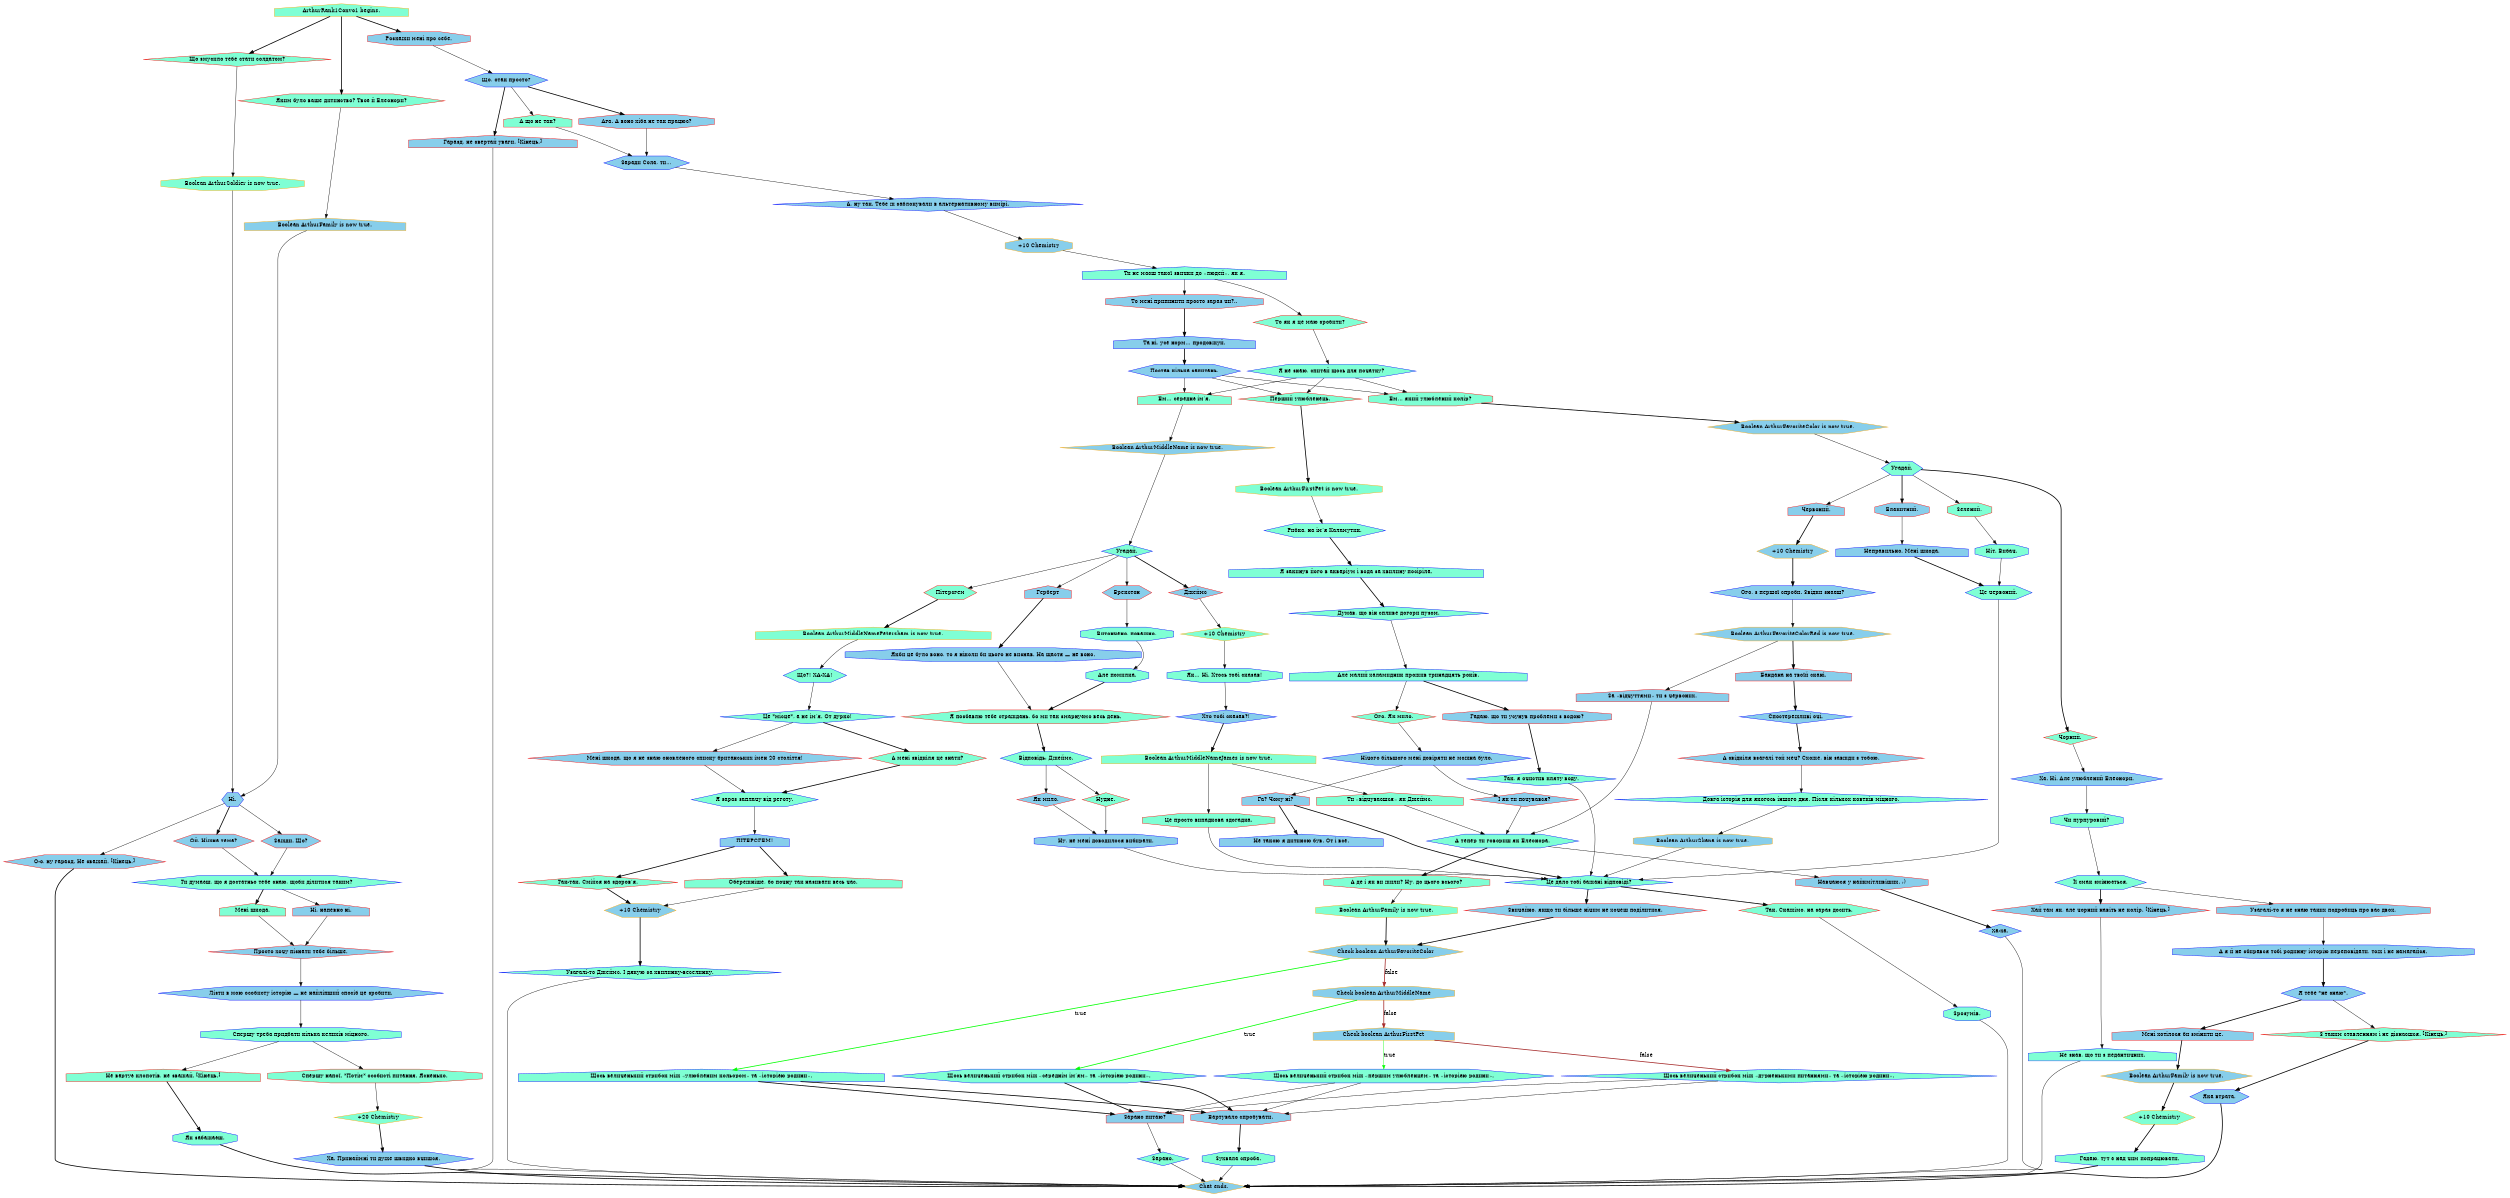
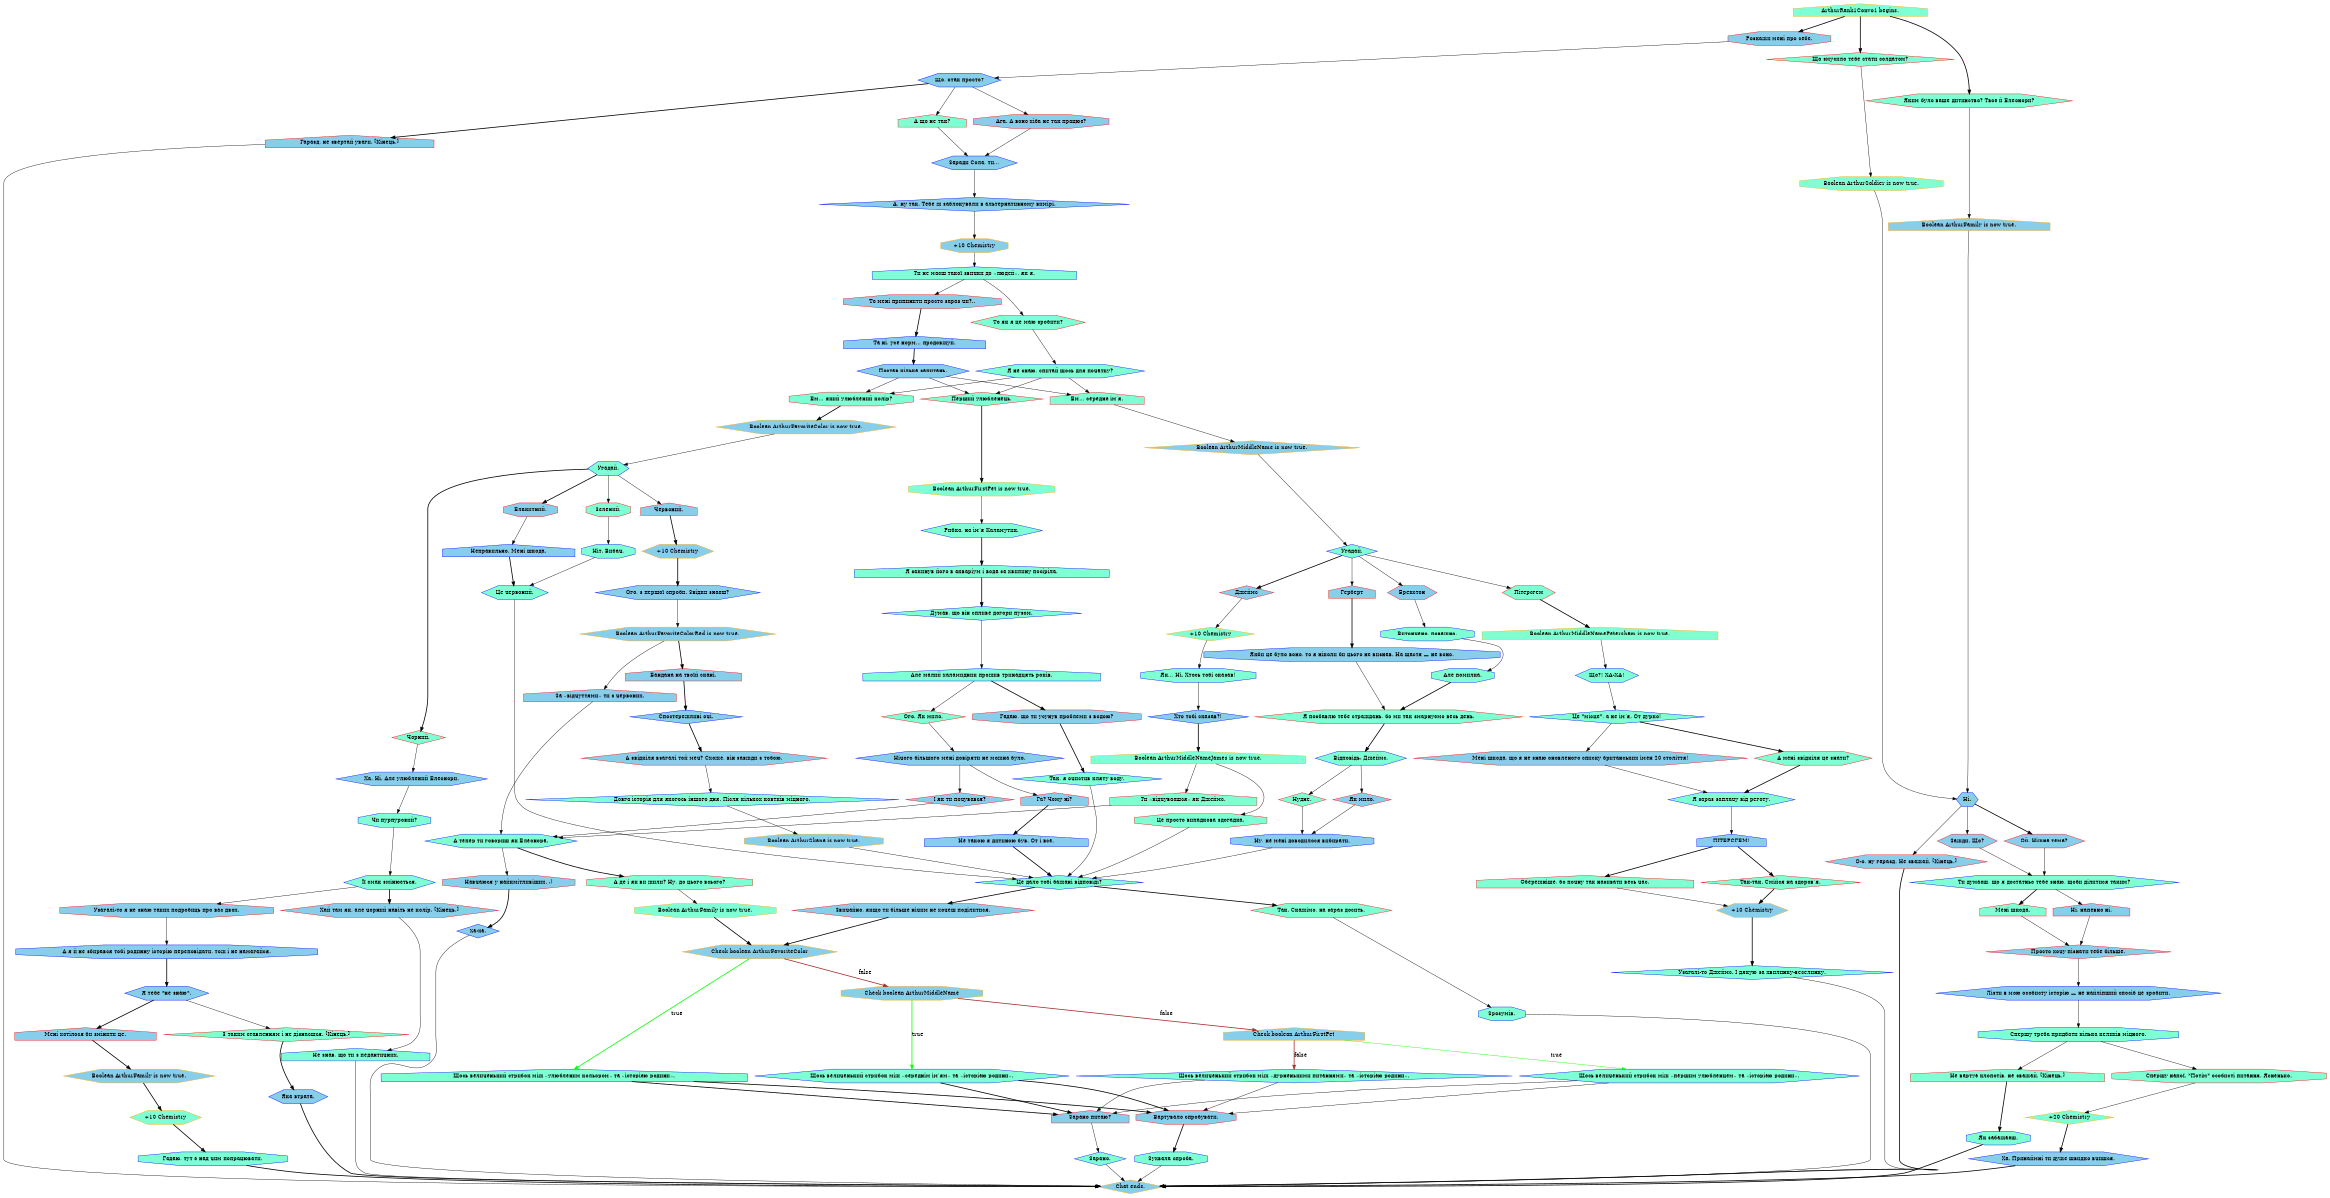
  digraph {
    node [color=blue fillcolor=aquamarine shape=hexagon style=filled]
    edge [style=solid]
    "ArthurRank1Convo1 begins." [color=orange shape=house]
    n2 [color=red label="Що змусило тебе стати солдатом?" shape=diamond]
    n3 [color=red label="Яким було ваше дитинство? Твоє й Елеонори?"]
    n4 [color=red fillcolor=skyblue label="Розкажи мені про себе." shape=octagon]
    n5 [color=orange label="Boolean ArthurSoldier is now true." shape=octagon]
    n6 [color=orange fillcolor=skyblue label="Boolean ArthurFamily is now true." shape=house]
    n7 [fillcolor=skyblue label="Що, отак просто?"]
    n8 [fillcolor=skyblue label="Ні."]
    n9 [color=red fillcolor=skyblue label="Ага. А воно хіба не так працює?" shape=octagon]
    n10 [color=red label="А що не так?" shape=house]
    n11 [color=red fillcolor=skyblue label="Гаразд, не звертай уваги. [Кінець.]" shape=house]
    n12 [color=red fillcolor=skyblue label="Зажди. Що?"]
    n13 [color=red fillcolor=skyblue label="Ой. Ніжна тема?"]
    n14 [color=red fillcolor=skyblue label="О-о, ну гаразд. Не зважай. [Кінець.]"]
    n15 [fillcolor=skyblue label="Заради Сола, ти…"]
    "Chat ends." [color=orange fillcolor=skyblue shape=diamond]
    n17 [label="Ти думаєш, що я достатньо тебе знаю, щоби ділитися таким?"]
    n18 [fillcolor=skyblue label="А, ну так. Тебе ж заблокували в альтернативному вимірі." shape=diamond]
    n19 [color=red label="Мені шкода." shape=house]
    n20 [color=red fillcolor=skyblue label="Ні, напевно ні." shape=house]
    n21 [color=orange fillcolor=skyblue label="+10 Chemistry" shape=octagon]
    n22 [color=red fillcolor=skyblue label="Просто хочу пізнати тебе більше." shape=diamond]
    n23 [label="Ти не маєш такої звички до «людей», як я." shape=house]
    n24 [fillcolor=skyblue label="Лізти в мою особисту історію — не найліпший спосіб це зробити."]
    n25 [color=red label="То як я це маю зробити?"]
    n26 [color=red fillcolor=skyblue label="То мені припинити просто зараз чи?.." shape=octagon]
    n27 [label="Спершу треба придбати кілька келихів міцного." shape=octagon]
    n28 [label="Я не знаю, спитай щось для початку?"]
    n29 [fillcolor=skyblue label="Та ні, усе норм… продовжуй." shape=house]
    n30 [color=red label="Спершу напої. *Потім* особисті питання. Ясненько." shape=octagon]
    n31 [color=red label="Не вартує клопотів, не зважай. [Кінець.]" shape=house]
    n32 [color=red label="Ем… який улюблений колір?" shape=octagon]
    n33 [color=red label="Ем… середнє ім’я." shape=house]
    n34 [color=red label="Перший улюбленець." shape=diamond]
    n35 [fillcolor=skyblue label="Постав кілька запитань."]
    n36 [color=orange label="+20 Chemistry" shape=diamond]
    n37 [label="Як забажаєш." shape=octagon]
    n38 [color=orange fillcolor=skyblue label="Boolean ArthurFavoriteColor is now true."]
    n39 [color=orange fillcolor=skyblue label="Boolean ArthurMiddleName is now true." shape=diamond]
    n40 [color=orange label="Boolean ArthurFirstPet is now true." shape=octagon]
    n41 [fillcolor=skyblue label="Ха. Принаймні ти дуже швидко вчишся."]
    n42 [label="Угадай."]
    n43 [label="Угадай." shape=diamond]
    n44 [label="Рибка, на ім’я Каламутик."]
    n45 [color=red label="Зелений." shape=octagon]
    n46 [color=red label="Чорний." shape=diamond]
    n47 [color=red fillcolor=skyblue label="Червоний." shape=house]
    n48 [color=red fillcolor=skyblue label="Блакитний." shape=octagon]
    n49 [color=red fillcolor=skyblue label="Герберт" shape=house]
    n50 [color=red fillcolor=skyblue label="Джеймс" shape=diamond]
    n51 [color=red label="Пітерсгем"]
    n52 [color=red fillcolor=skyblue label="Брекстон"]
    n53 [label="Я закинув його в акваріум і вода за хвилину посіріла." shape=house]
    n54 [label="Ніт. Вибач." shape=octagon]
    n55 [fillcolor=skyblue label="Ха. Ні. Але улюблений Елеонори."]
    n56 [color=orange fillcolor=skyblue label="+10 Chemistry"]
    n57 [fillcolor=skyblue label="Неправильно. Мені шкода." shape=house]
    n58 [fillcolor=skyblue label="Якби це було воно, то я ніколи би цього не визнав. На щастя — не воно." shape=octagon]
    n59 [color=orange label="+10 Chemistry" shape=diamond]
    n60 [color=orange label="Boolean ArthurMiddleNamePetersham is now true." shape=house]
    n61 [label="Витончено, поважно." shape=octagon]
    n62 [label="Думав, що він спливе догори пузом." shape=diamond]
    n63 [label="Це червоний."]
    n64 [label="Чи пурпуровий?" shape=octagon]
    n65 [fillcolor=skyblue label="Ого, з першої спроби. Звідки знаєш?"]
    n66 [color=red label="Я позбавлю тебе страждань, бо ми так змарнуємо весь день."]
    n67 [label="Як… Ні. Хтось тобі сказав!" shape=octagon]
    n68 [label="Що?! ХА-ХА!"]
    n69 [label="Але помилка." shape=octagon]
    n70 [label="Але малий халамидник прожив тринадцять років." shape=house]
    n71 [label="Це дало тобі бажані відповіді?" shape=diamond]
    n72 [label="Її смак змінюється."]
    n73 [color=orange fillcolor=skyblue label="Boolean ArthurFavoriteColorRed is now true."]
    n74 [label="Відповідь: Джеймс."]
    n75 [fillcolor=skyblue label="Хто тобі сказав?!" shape=diamond]
    n76 [label="Це *місце*, а не ім’я. От дурко!" shape=diamond]
    n77 [color=red fillcolor=skyblue label="Гадаю, що ти усунув проблеми з водою?" shape=octagon]
    n78 [color=red label="Ого. Як мило." shape=diamond]
    n79 [color=red fillcolor=skyblue label="Звичайно, якщо ти більше нічим не хочеш поділитися."]
    n80 [color=red label="Так. Скажімо, на зараз досить."]
    n81 [color=red fillcolor=skyblue label="Хай там як, але чорний навіть не колір. [Кінець.]"]
    n82 [color=red fillcolor=skyblue label="Узагалі-то я не знаю таких подробиць про вас двох." shape=octagon]
    n83 [color=red fillcolor=skyblue label="Бандана на твоїй скані." shape=house]
    n84 [color=red fillcolor=skyblue label="За «відчуттями» ти з червоних." shape=house]
    n85 [color=red label="Нудне." shape=diamond]
    n86 [color=red fillcolor=skyblue label="Як мило." shape=diamond]
    n87 [color=orange label="Boolean ArthurMiddleNameJames is now true." shape=house]
    n88 [color=red fillcolor=skyblue label="Мені шкода, що я не знаю оновленого списку британських імен 20 століття!"]
    n89 [color=red label="А мені звідкіля це знати?"]
    n90 [label="Так, я очистив кляту воду." shape=diamond]
    n91 [fillcolor=skyblue label="Нічого більшого мені довіряти не можна було."]
    n92 [color=orange fillcolor=skyblue label="Check boolean ArthurFavoriteColor"]
    n93 [label="Зрозумів." shape=octagon]
    n94 [label="Не знав, що ти з педантичних." shape=house]
    n95 [fillcolor=skyblue label="А я й не збирався тобі родинну історію переповідати, тож і не намагайся." shape=octagon]
    n96 [fillcolor=skyblue label="Спостережливі очі." shape=diamond]
    n97 [label="А тепер ти говориш як Елеонора."]
    n98 [fillcolor=skyblue label="Ну, не мені доводилося вибирати." shape=octagon]
    n99 [color=red label="Це просто випадкова здогадка." shape=octagon]
    n100 [color=red label="Ти «відчуваєшся» як Джеймс." shape=house]
    n101 [label="Я зараз заплачу від реготу."]
    n102 [color=red fillcolor=skyblue label="Га? Чому ні?" shape=house]
    n103 [color=red fillcolor=skyblue label="І як ти почувався?" shape=diamond]
    n104 [label="Щось величенький стрибок між «улюбленим кольором» та «історією родини»." shape=house]
    n105 [color=orange fillcolor=skyblue label="Check boolean ArthurMiddleName" shape=octagon]
    n106 [fillcolor=skyblue label="Я тебе *не знаю*."]
    n107 [color=red fillcolor=skyblue label="А звідкіля взагалі той меч? Схоже, він завжди з тобою."]
    n108 [color=red label="А де і як ви жили? Ну, до цього всього?" shape=octagon]
    n109 [color=red fillcolor=skyblue label="Навчаюся у найкмітливіших. ;)" shape=octagon]
    n110 [fillcolor=skyblue label="ПІТЕРСГЕМ!" shape=house]
    n111 [fillcolor=skyblue label="Не такою я дитиною був. От і все." shape=house]
    n112 [color=red fillcolor=skyblue label="Зарано питаю?" shape=house]
    n113 [color=red fillcolor=skyblue label="Вартувало спробувати." shape=octagon]
    n114 [label="Щось величенький стрибок між «середнім ім’ям» та «історією родини»."]
    n115 [color=orange fillcolor=skyblue label="Check boolean ArthurFirstPet" shape=house]
    n116 [color=red fillcolor=skyblue label="Мені хотілося би змінити це." shape=house]
    n117 [color=red label="З таким ставленням і не дізнаєшся. [Кінець.]" shape=diamond]
    n118 [label="Довга історія для якогось іншого дня. Після кількох ковтків міцного." shape=diamond]
    n119 [color=orange label="Boolean ArthurFamily is now true." shape=octagon]
    n120 [fillcolor=skyblue label="Ха-ха." shape=diamond]
    n121 [color=red label="Обережніше, бо почну так називати весь час." shape=house]
    n122 [color=red label="Так-так. Смійся на здоров’я." shape=diamond]
    n123 [label="Зарано." shape=diamond]
    n124 [label="Зухвала спроба." shape=octagon]
    n125 [label="Щось величенький стрибок між «першим улюбленцем» та «історією родини»."]
    n126 [label="Щось величенький стрибок між «дурненькими питаннями» та «історією родини»." shape=diamond]
    n127 [color=orange fillcolor=skyblue label="Boolean ArthurFamily is now true."]
    n128 [fillcolor=skyblue label="Яка втрата."]
    n129 [color=orange fillcolor=skyblue label="Boolean ArthurSkana is now true." shape=octagon]
    n130 [color=orange fillcolor=skyblue label="+10 Chemistry"]
    n131 [color=orange label="+10 Chemistry"]
    n132 [label="Узагалі-то Джеймс. І дякую за хвилинку-веселинку." shape=diamond]
    n133 [label="Гадаю, тут є над чим попрацювати." shape=octagon]
    "ArthurRank1Convo1 begins." -> n2 [style=bold]
    "ArthurRank1Convo1 begins." -> n3 [style=bold]
    "ArthurRank1Convo1 begins." -> n4 [style=bold]
    n2 -> n5
    n3 -> n6
    n4 -> n7
    n5 -> n8
    n6 -> n8
-   n7 -> n9 [style=bold]
+   n7 -> n9
    n7 -> n10
    n7 -> n11 [style=bold]
    n8 -> n12
    n8 -> n13 [style=bold]
    n8 -> n14
    n9 -> n15
    n10 -> n15
    n11 -> "Chat ends."
    n12 -> n17
    n13 -> n17
    n14 -> "Chat ends." [style=bold]
    n15 -> n18
    n17 -> n19 [style=bold]
    n17 -> n20
    n18 -> n21
    n19 -> n22
    n20 -> n22
    n21 -> n23
    n22 -> n24
    n23 -> n25
    n23 -> n26
    n24 -> n27
    n25 -> n28
    n26 -> n29 [style=bold]
    n27 -> n30
    n27 -> n31
    n28 -> n32
    n28 -> n33
    n28 -> n34
    n29 -> n35 [style=bold]
    n30 -> n36
    n31 -> n37 [style=bold]
    n32 -> n38 [style=bold]
    n33 -> n39
    n34 -> n40 [style=bold]
    n35 -> n32
    n35 -> n33
    n35 -> n34
    n36 -> n41 [style=bold]
    n37 -> "Chat ends." [style=bold]
    n38 -> n42
    n39 -> n43
    n40 -> n44
    n41 -> "Chat ends." [style=bold]
    n42 -> n45
    n42 -> n46 [style=bold]
    n42 -> n47
    n42 -> n48 [style=bold]
    n43 -> n49
    n43 -> n50 [style=bold]
    n43 -> n51
    n43 -> n52
    n44 -> n53 [style=bold]
    n45 -> n54
    n46 -> n55
    n47 -> n56 [style=bold]
    n48 -> n57
    n49 -> n58 [style=bold]
    n50 -> n59
    n51 -> n60 [style=bold]
    n52 -> n61
    n53 -> n62 [style=bold]
    n54 -> n63
    n55 -> n64
    n56 -> n65 [style=bold]
    n57 -> n63 [style=bold]
    n58 -> n66
    n59 -> n67
    n60 -> n68
    n61 -> n69
    n62 -> n70
    n63 -> n71
    n64 -> n72
    n65 -> n73
    n66 -> n74 [style=bold]
    n67 -> n75
    n68 -> n76
    n69 -> n66 [style=bold]
    n70 -> n77 [style=bold]
    n70 -> n78
    n71 -> n79 [style=bold]
    n71 -> n80 [style=bold]
    n72 -> n81 [style=bold]
    n72 -> n82
    n73 -> n83 [style=bold]
    n73 -> n84
    n74 -> n85
    n74 -> n86
    n75 -> n87 [style=bold]
    n76 -> n88
    n76 -> n89 [style=bold]
    n77 -> n90 [style=bold]
    n78 -> n91
    n79 -> n92 [style=bold]
    n80 -> n93
    n81 -> n94
    n82 -> n95
    n83 -> n96 [style=bold]
    n84 -> n97
    n85 -> n98
    n86 -> n98
    n87 -> n99
    n87 -> n100
    n88 -> n101
    n89 -> n101 [style=bold]
    n90 -> n71
    n91 -> n102
    n91 -> n103
    n92 -> n104 [color=green label=true style=bold]
    n92 -> n105 [color=brown label=false style=bold]
    n93 -> "Chat ends."
    n94 -> "Chat ends."
    n95 -> n106 [style=bold]
    n96 -> n107 [style=bold]
    n97 -> n108 [style=bold]
    n97 -> n109
    n98 -> n71
    n99 -> n71
    n100 -> n97
    n101 -> n110
    n102 -> n111 [style=bold]
    n103 -> n97
    n104 -> n112 [style=bold]
    n104 -> n113 [style=bold]
    n105 -> n114 [color=green label=true style=bold]
    n105 -> n115 [color=brown label=false style=bold]
    n106 -> n116 [style=bold]
    n106 -> n117
    n107 -> n118
    n108 -> n119
    n109 -> n120 [style=bold]
    n110 -> n121 [style=bold]
    n110 -> n122 [style=bold]
-   n102 -> n71 [style=bold]
+   n111 -> n71 [style=bold]
    n112 -> n123
    n113 -> n124 [style=bold]
    n114 -> n112 [style=bold]
    n114 -> n113 [style=bold]
    n115 -> n125 [color=green label=true]
    n115 -> n126 [color=brown label=false style=bold]
    n116 -> n127 [style=bold]
    n117 -> n128 [style=bold]
    n118 -> n129
    n119 -> n92 [style=bold]
    n120 -> "Chat ends."
    n121 -> n130
    n122 -> n130 [style=bold]
    n123 -> "Chat ends."
    n124 -> "Chat ends."
    n125 -> n112
    n125 -> n113
    n126 -> n112
    n126 -> n113
    n127 -> n131 [style=bold]
    n128 -> "Chat ends." [style=bold]
    n129 -> n71
    n130 -> n132 [style=bold]
    n131 -> n133 [style=bold]
    n132 -> "Chat ends."
    n133 -> "Chat ends." [style=bold]
  }
